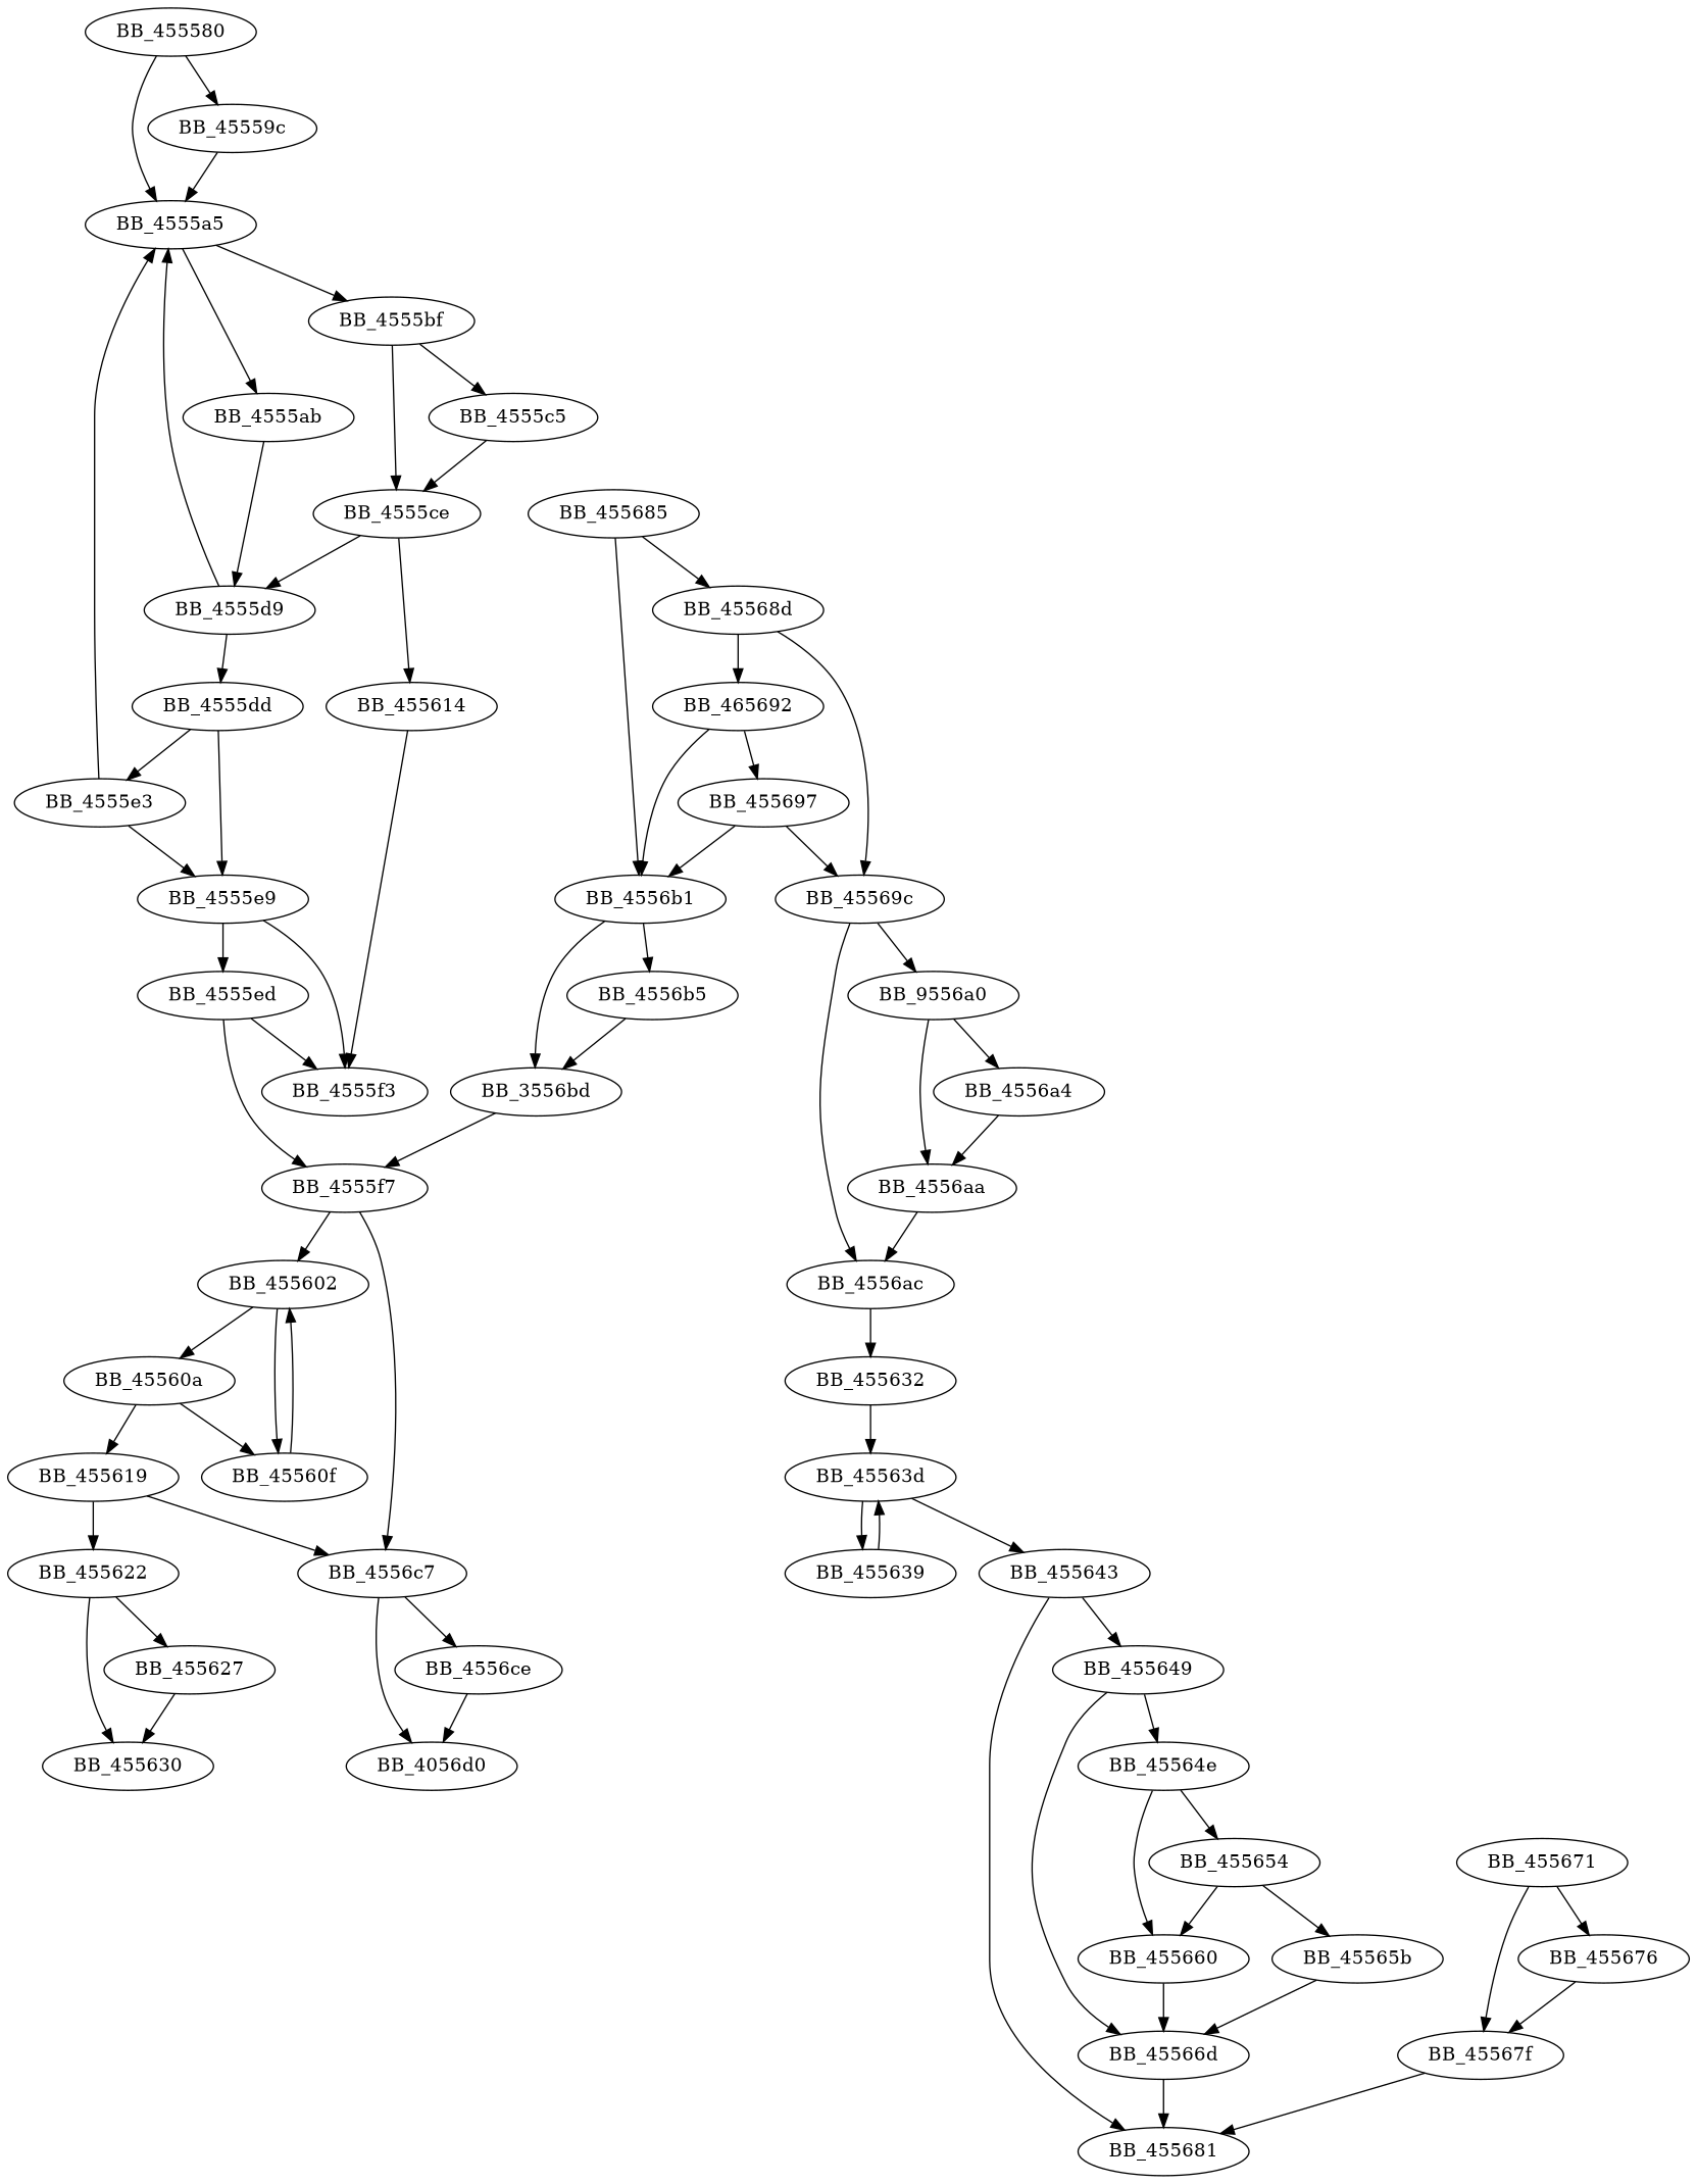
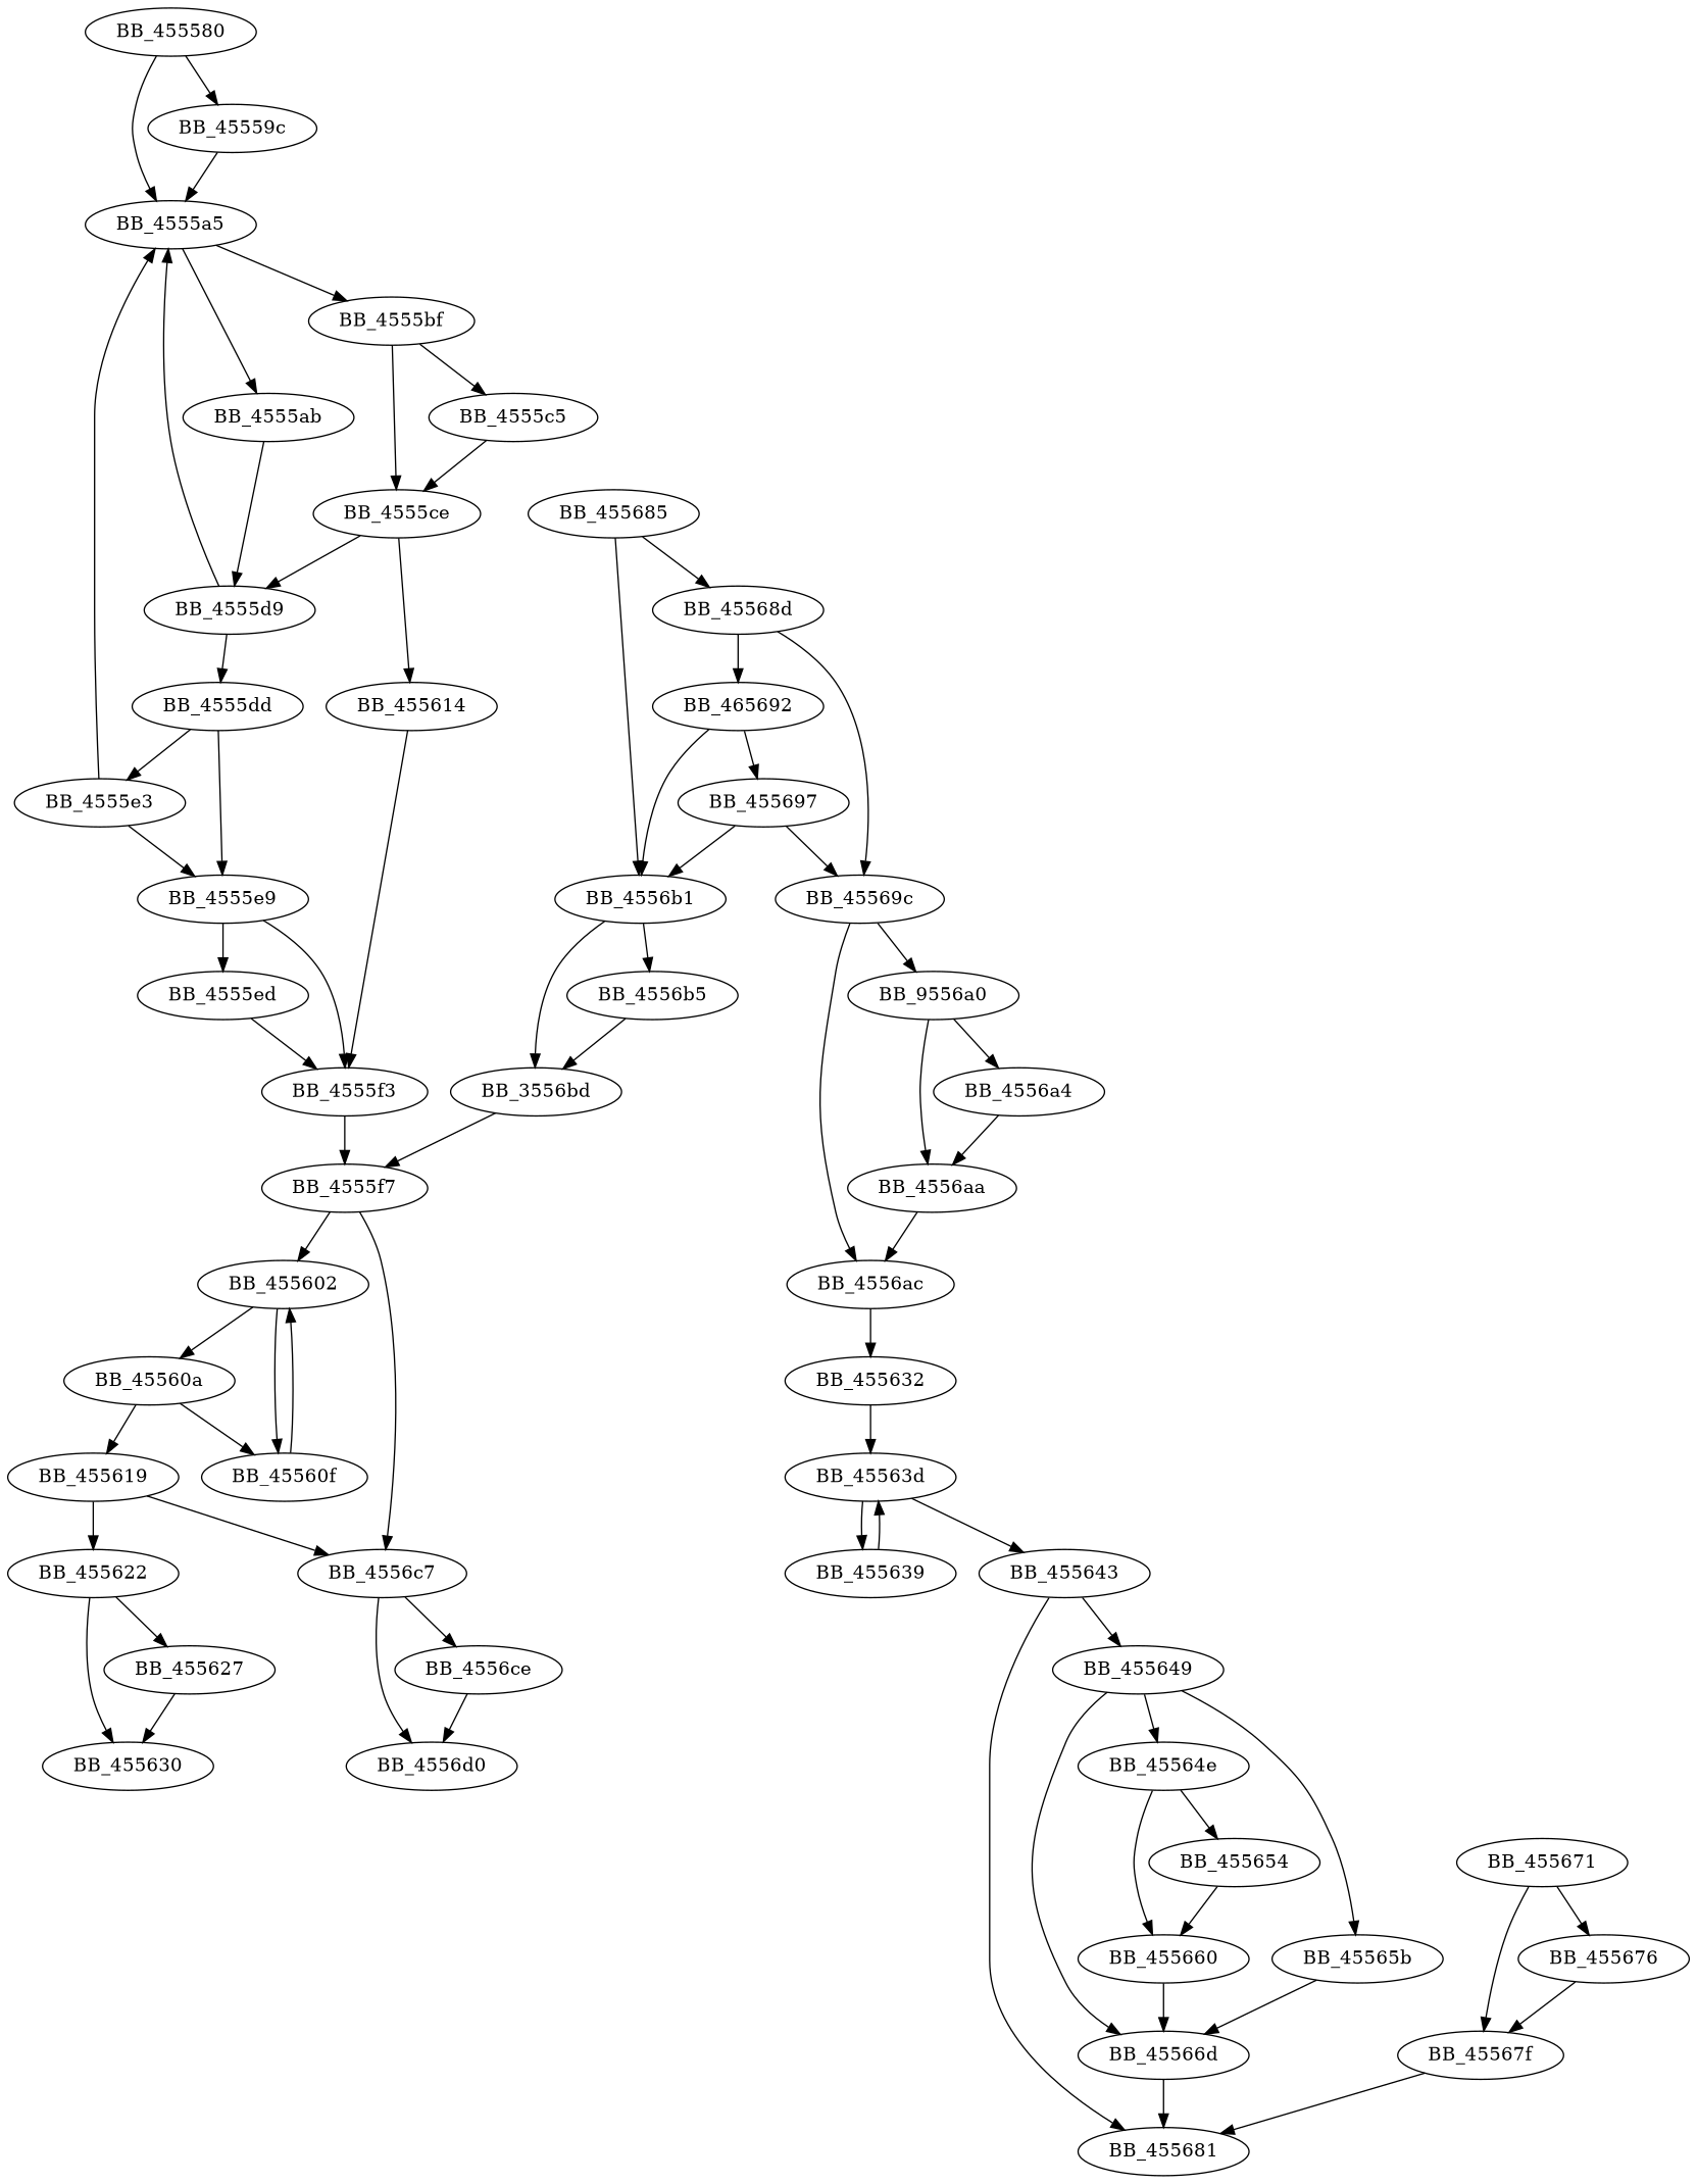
  digraph {
    BB_455580
    BB_45559c
    BB_4555a5
    BB_4555ab
    BB_4555bf
    BB_4555d9
    BB_4555c5
    BB_4555ce
    BB_4555dd
    BB_455614
    BB_4555e3
    BB_4555e9
    BB_4555f3
    BB_4555f7
    BB_4555ed
    BB_455602
    BB_4556c7
    BB_45560a
    BB_45560f
    BB_4556ce
-   BB_4556d0 [label=BB_4056d0]
+   BB_4556d0
    BB_455619
    BB_455622
    BB_455627
    BB_455630
    BB_455632
    BB_45563d
    BB_455639
    BB_455643
    BB_455649
    BB_455681
    BB_45564e
    BB_45566d
    BB_455654
    BB_455660
    BB_455671
    BB_455676
    BB_45567f
    BB_455685
    BB_45568d
    BB_4556b1
    BB_45565b
    n43 [label=BB_465692]
    BB_45569c
    BB_4556b5
    n46 [label=BB_3556bd]
    BB_455697
    n48 [label=BB_9556a0]
    BB_4556ac
    BB_4556a4
    BB_4556aa
    BB_455580 -> BB_45559c
    BB_455580 -> BB_4555a5
    BB_45559c -> BB_4555a5
    BB_4555a5 -> BB_4555ab
    BB_4555a5 -> BB_4555bf
    BB_4555ab -> BB_4555d9
    BB_4555bf -> BB_4555c5
    BB_4555bf -> BB_4555ce
    BB_4555d9 -> BB_4555a5
    BB_4555d9 -> BB_4555dd
    BB_4555c5 -> BB_4555ce
    BB_4555ce -> BB_4555d9
    BB_4555ce -> BB_455614
    BB_4555dd -> BB_4555e3
    BB_4555dd -> BB_4555e9
    BB_455614 -> BB_4555f3
    BB_4555e3 -> BB_4555a5
    BB_4555e3 -> BB_4555e9
    BB_4555e9 -> BB_4555f3
    BB_4555e9 -> BB_4555ed
-   BB_4555ed -> BB_4555f7
+   BB_4555f3 -> BB_4555f7
    BB_4555f7 -> BB_455602
    BB_4555f7 -> BB_4556c7
    BB_4555ed -> BB_4555f3
    BB_455602 -> BB_45560a
    BB_455602 -> BB_45560f
    BB_4556c7 -> BB_4556ce
    BB_4556c7 -> BB_4556d0
    BB_45560a -> BB_45560f
    BB_45560a -> BB_455619
    BB_45560f -> BB_455602
    BB_4556ce -> BB_4556d0
    BB_455619 -> BB_4556c7
    BB_455619 -> BB_455622
    BB_455622 -> BB_455627
    BB_455622 -> BB_455630
    BB_455627 -> BB_455630
    BB_455632 -> BB_45563d
    BB_45563d -> BB_455639
    BB_45563d -> BB_455643
    BB_455639 -> BB_45563d
    BB_455643 -> BB_455649
    BB_455643 -> BB_455681
    BB_455649 -> BB_45564e
    BB_455649 -> BB_45566d
    BB_45564e -> BB_455654
    BB_45564e -> BB_455660
    BB_45566d -> BB_455681
    BB_455654 -> BB_455660
-   BB_455654 -> BB_45565b
+   BB_455649 -> BB_45565b
    BB_455660 -> BB_45566d
    BB_455671 -> BB_455676
    BB_455671 -> BB_45567f
    BB_455676 -> BB_45567f
    BB_45567f -> BB_455681
    BB_455685 -> BB_45568d
    BB_455685 -> BB_4556b1
    BB_45568d -> n43
    BB_45568d -> BB_45569c
    BB_4556b1 -> BB_4556b5
    BB_4556b1 -> n46
    BB_45565b -> BB_45566d
    n43 -> BB_4556b1
    n43 -> BB_455697
    BB_45569c -> n48
    BB_45569c -> BB_4556ac
    BB_4556b5 -> n46
    n46 -> BB_4555f7
    BB_455697 -> BB_4556b1
    BB_455697 -> BB_45569c
    n48 -> BB_4556a4
    n48 -> BB_4556aa
    BB_4556ac -> BB_455632
    BB_4556a4 -> BB_4556aa
    BB_4556aa -> BB_4556ac
  }
